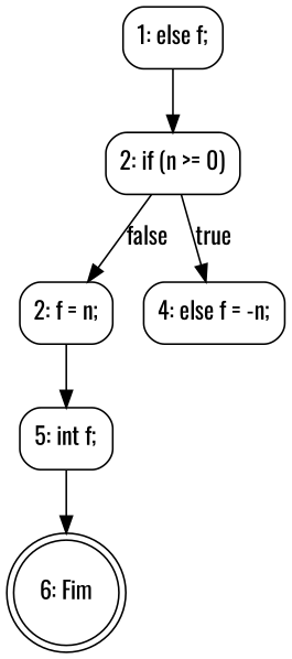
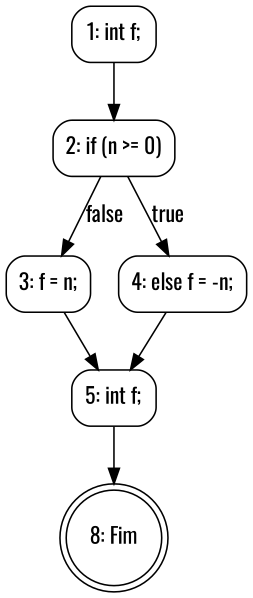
  digraph {
    fontname=Oswald
    node [fontname=Oswald shape=box style=rounded]
    edge [fontname=Oswald]
-   n1 [label="1: else f;"]
+   n1 [label="1: int f;"]
    n2 [label="2: if (n >= 0)"]
-   n3 [label="2: f = n;"]
+   n3 [label="3: f = n;"]
    n4 [label="4: else f = -n;"]
    n5 [label="5: int f;"]
-   n6 [label="6: Fim" shape=doublecircle]
+   n6 [label="8: Fim" shape=doublecircle]
    n1 -> n2
    n2 -> n3 [label=false]
    n2 -> n4 [label=true]
    n3 -> n5
+   n4 -> n5
    n5 -> n6
  }
